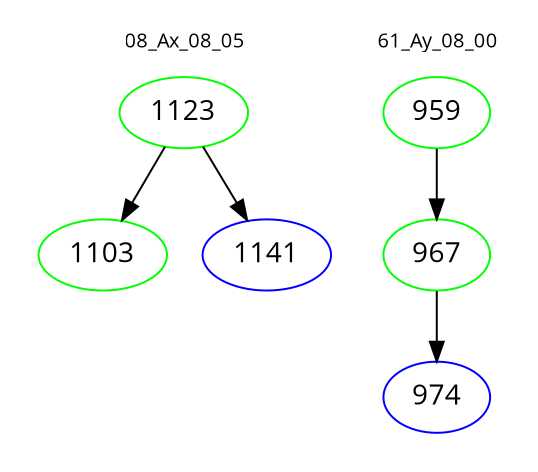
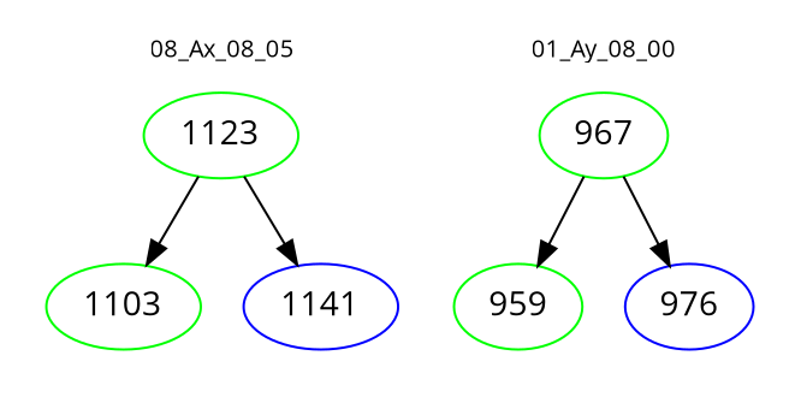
  digraph {
    fontname="Open Sans"
    node [color=green fontname="Open Sans"]
    edge [color=black fontname="Open Sans"]
    n1 [label=1123]
    n2 [label=1103]
    n3 [color=blue label=1141]
    n4 [label=967]
    n5 [label=959]
-   n6 [color=blue label=974]
+   n6 [color=blue label=976]
    subgraph cluster_1 {
      color=white
      fontsize=10
      label="08_Ax_08_05"
      n1
      n2
      n3
    }
    subgraph cluster_2 {
      color=white
      fontsize=10
-     label="61_Ay_08_00"
+     label="01_Ay_08_00"
      n4
      n5
      n6
    }
    n1 -> n2
    n1 -> n3
-   n5 -> n4
+   n4 -> n5
    n4 -> n6
  }
